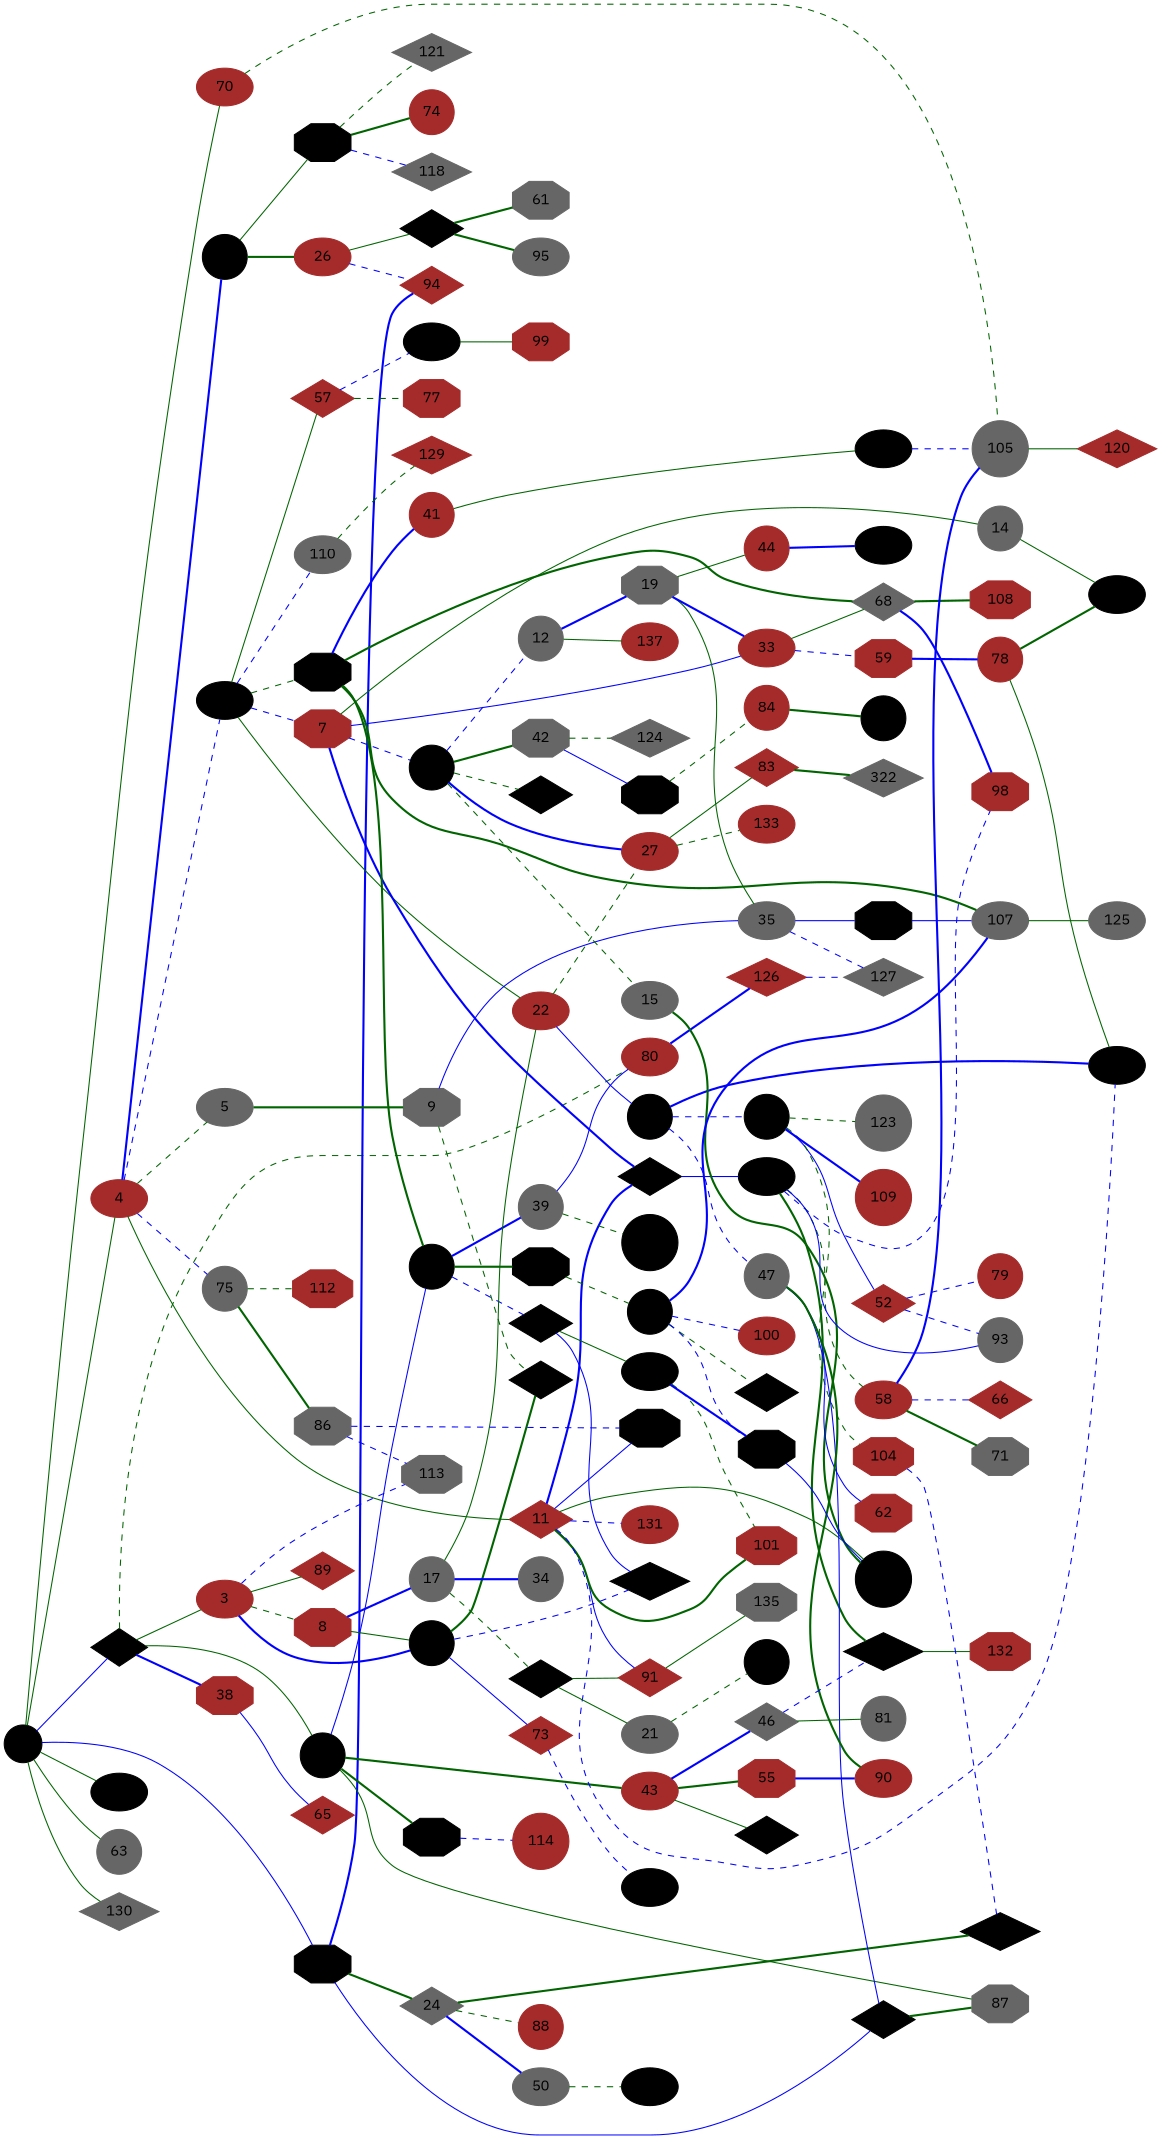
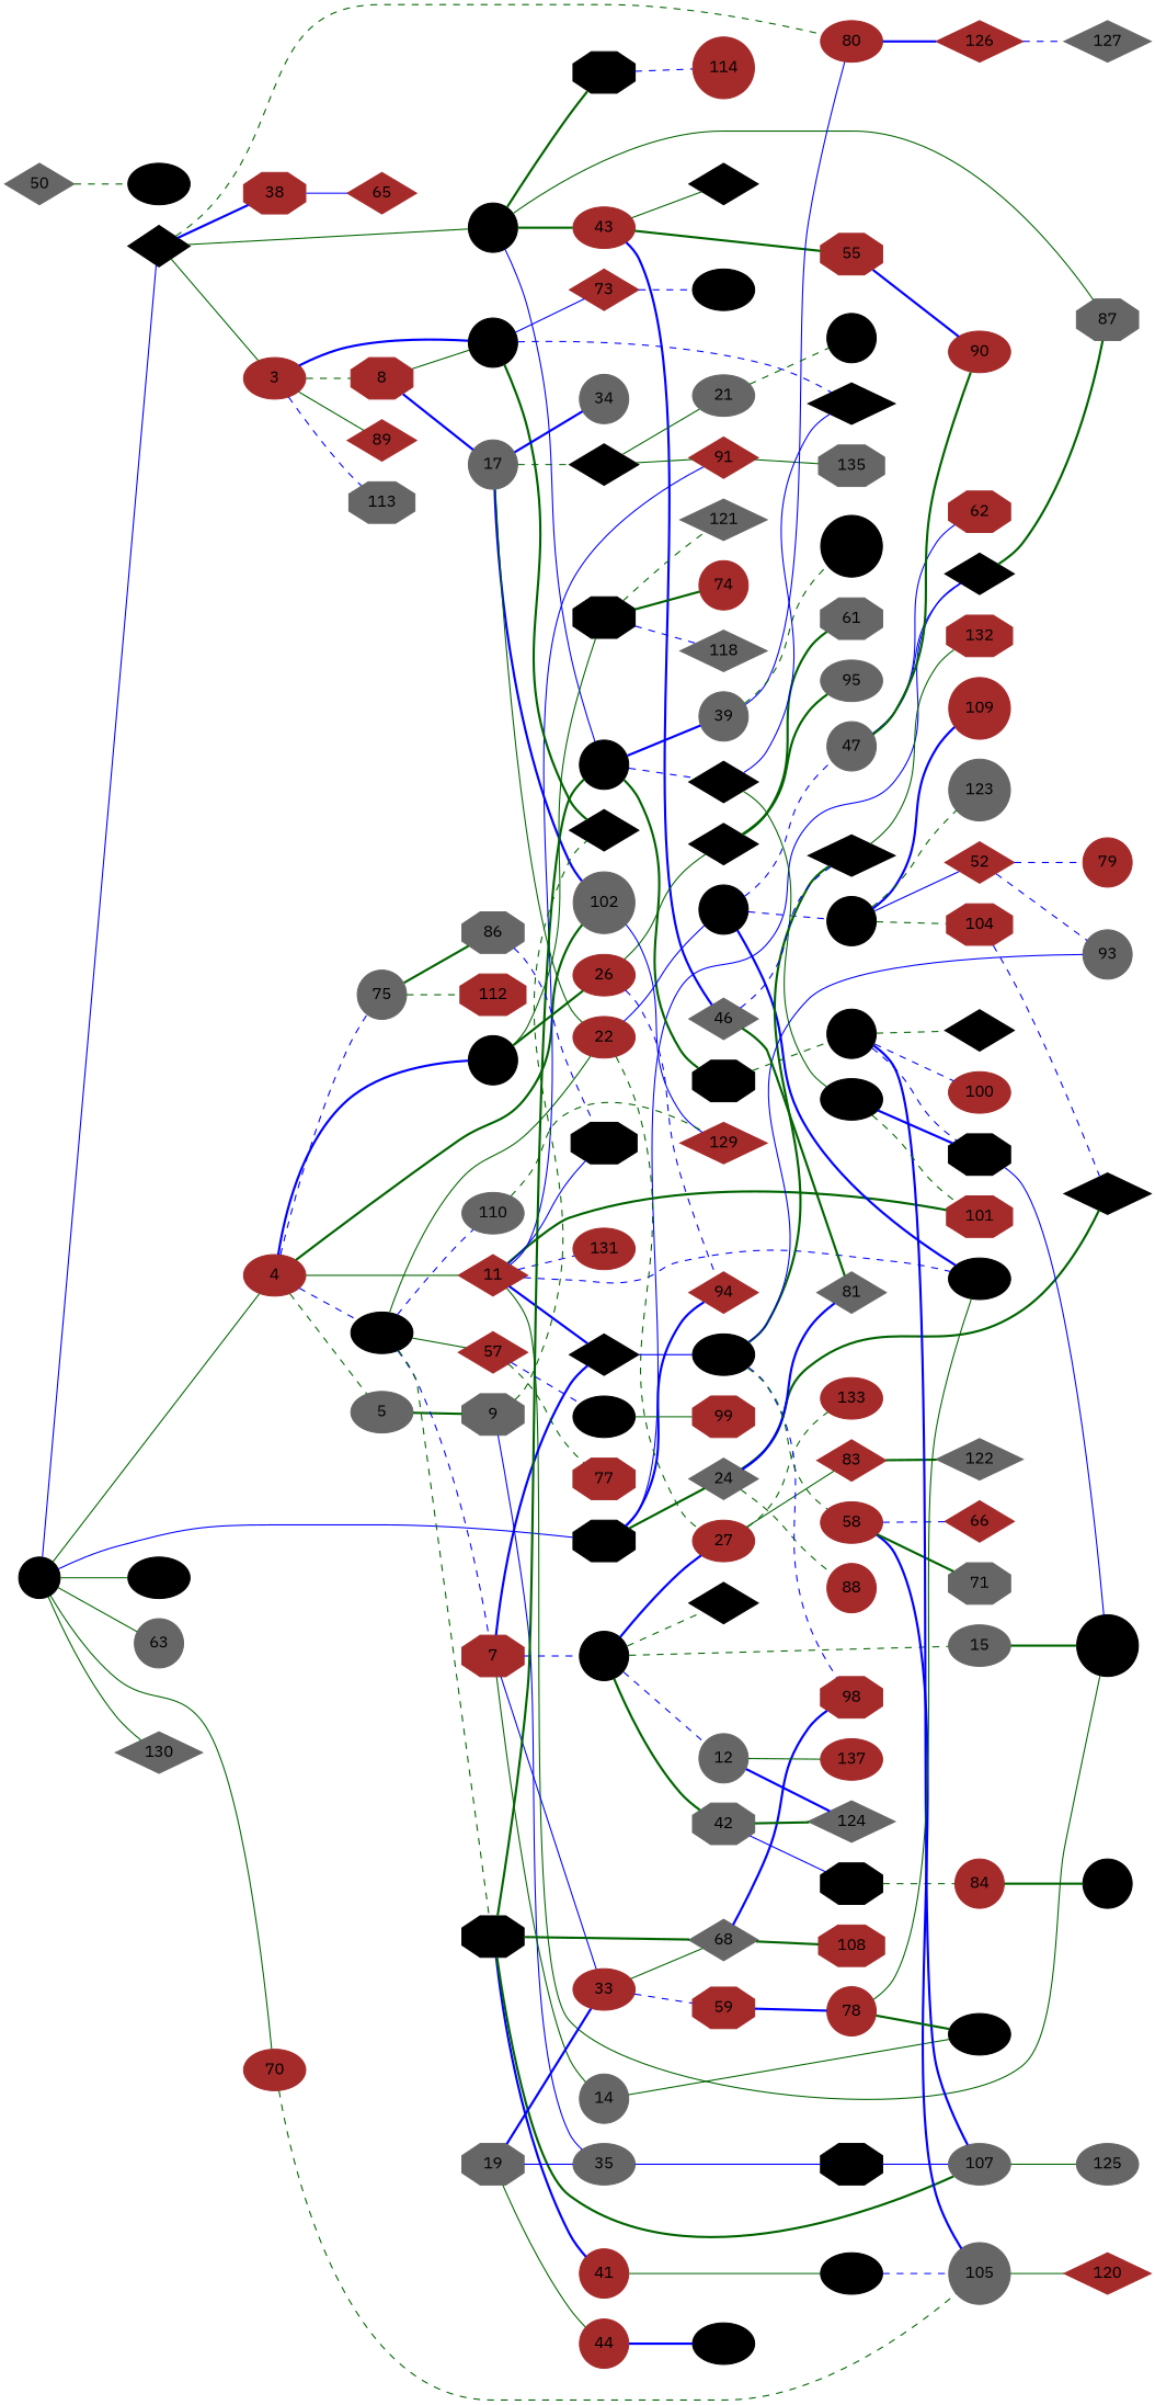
  graph {
    fontname="IBM Plex Sans"
    rankdir=LR
    node [color=brown fontname="IBM Plex Sans" shape=diamond style=filled]
    edge [color=darkgreen fontname="IBM Plex Sans" style=dashed]
    1 [color=black shape=circle]
    2 [color=black]
    4 [shape=ellipse]
    18 [color=black shape=octagon]
    37 [color=black shape=ellipse]
    63 [color=gray40 shape=circle]
    70 [shape=ellipse]
    130 [color=gray40]
    3 [shape=ellipse]
    23 [color=black shape=circle]
    38 [shape=octagon]
    80 [shape=ellipse]
    5 [color=gray40 shape=ellipse]
    6 [color=black shape=ellipse]
    11
    13 [color=black shape=circle]
    75 [color=gray40 shape=circle]
+   102 [color=gray40 shape=circle]
    24 [color=gray40]
    54 [color=black]
    94
    105 [color=gray40 shape=circle]
    8 [shape=octagon]
    31 [color=black shape=circle]
    89
    113 [color=gray40 shape=octagon]
    30 [color=black shape=circle]
    43 [shape=ellipse]
    53 [color=black shape=octagon]
    87 [color=gray40 shape=octagon]
    65
    126
    17 [color=gray40 shape=circle]
    67 [color=black]
    73
    136 [color=black]
    9 [color=gray40 shape=octagon]
    7 [shape=octagon]
    16 [color=black shape=octagon]
    22 [shape=ellipse]
    57
    110 [color=gray40 shape=ellipse]
    25 [color=black]
    91
    101 [shape=octagon]
    111 [color=black shape=octagon]
    128 [color=black shape=circle]
    131 [shape=ellipse]
    134 [color=black shape=ellipse]
    26 [shape=ellipse]
    28 [color=black shape=octagon]
    86 [color=gray40 shape=octagon]
    112 [shape=octagon]
    129
    35 [color=gray40 shape=ellipse]
    10 [color=black shape=circle]
    14 [color=gray40 shape=circle]
    33 [shape=ellipse]
    41 [shape=circle]
    68 [color=gray40]
    107 [color=gray40 shape=ellipse]
    27 [shape=ellipse]
    40 [color=black shape=circle]
    72 [color=black shape=ellipse]
    77 [shape=octagon]
    12 [color=gray40 shape=circle]
    15 [color=gray40 shape=ellipse]
    36 [color=black]
    42 [color=gray40 shape=octagon]
    115 [color=black shape=ellipse]
    49 [color=black shape=ellipse]
    59 [shape=octagon]
    20 [color=black]
    34 [color=gray40 shape=circle]
    69 [color=black shape=octagon]
    127 [color=gray40]
    19 [color=gray40 shape=octagon]
    137 [shape=ellipse]
    83
    133 [shape=ellipse]
    48 [color=black shape=octagon]
    124 [color=gray40]
    135 [color=gray40 shape=octagon]
    44 [shape=circle]
    60 [color=black]
    74 [shape=circle]
    118 [color=gray40]
    121 [color=gray40]
    32 [color=black shape=octagon]
    39 [color=gray40 shape=circle]
    56 [color=black]
    103 [color=black shape=ellipse]
    98 [shape=octagon]
    108 [shape=octagon]
    125 [color=gray40 shape=ellipse]
    21 [color=gray40 shape=ellipse]
-   50 [color=gray40 shape=ellipse]
+   50 [color=gray40]
    88 [shape=circle]
    116 [color=black]
    96 [color=black shape=ellipse]
    29 [color=black shape=circle]
    45 [color=black shape=circle]
    47 [color=gray40 shape=circle]
    46 [color=gray40]
    55 [shape=octagon]
    64 [color=black]
    114 [shape=circle]
    106 [color=black shape=ellipse]
    117 [color=black]
    58 [shape=ellipse]
    93 [color=gray40 shape=circle]
    61 [color=gray40 shape=octagon]
    95 [color=gray40 shape=ellipse]
-   122 [color=gray40 label=322]
+   122 [color=gray40]
    51 [color=black shape=circle]
    119 [color=black shape=circle]
    92 [color=black shape=ellipse]
    76 [color=black shape=ellipse]
    82 [color=black]
    97 [color=black shape=octagon]
    100 [shape=ellipse]
    78 [shape=circle]
    52
    104 [shape=octagon]
    109 [shape=circle]
    123 [color=gray40 shape=circle]
    62 [shape=octagon]
    90 [shape=ellipse]
    84 [shape=circle]
-   81 [color=gray40 shape=circle]
+   81 [color=gray40]
    79 [shape=circle]
    132 [shape=octagon]
    85 [color=black shape=circle]
    66
    71 [color=gray40 shape=octagon]
    99 [shape=octagon]
    120
    1 -- 2 [color=blue style=solid]
    1 -- 4 [style=solid]
    1 -- 18 [color=blue style=solid]
    1 -- 37 [style=solid]
    1 -- 63 [style=solid]
    1 -- 70 [style=solid]
    1 -- 130 [style=solid]
    2 -- 3 [style=solid]
    2 -- 23 [style=solid]
    2 -- 38 [color=blue style=bold]
    2 -- 80
    4 -- 5
    4 -- 6 [color=blue]
    4 -- 11 [style=solid]
    4 -- 13 [color=blue style=bold]
    4 -- 75 [color=blue]
+   4 -- 102 [style=bold]
    18 -- 24 [style=bold]
    18 -- 54 [color=blue style=solid]
    18 -- 94 [color=blue style=bold]
    70 -- 105
    3 -- 8
    3 -- 31 [color=blue style=bold]
    3 -- 89 [style=solid]
    3 -- 113 [color=blue]
    23 -- 30 [color=blue style=solid]
    23 -- 43 [style=bold]
    23 -- 53 [style=bold]
    23 -- 87 [style=solid]
    38 -- 65 [color=blue style=solid]
    80 -- 126 [color=blue style=bold]
    5 -- 9 [style=bold]
    6 -- 7 [color=blue]
    6 -- 16
    6 -- 22 [style=solid]
    6 -- 57 [style=solid]
    6 -- 110 [color=blue]
    11 -- 25 [color=blue style=bold]
    11 -- 91 [color=blue style=solid]
    11 -- 101 [style=bold]
    11 -- 111 [color=blue style=solid]
    11 -- 128 [style=solid]
    11 -- 131 [color=blue]
    11 -- 134 [color=blue]
    13 -- 26 [style=bold]
    13 -- 28 [style=solid]
    75 -- 86 [style=bold]
    75 -- 112
-   24 -- 50 [color=blue style=bold]
+   102 -- 129 [color=blue style=solid]
+   24 -- 81 [color=blue style=bold]
    24 -- 88
    24 -- 116 [style=bold]
    54 -- 87 [style=bold]
    105 -- 120 [style=solid]
    8 -- 31 [style=solid]
    8 -- 17 [color=blue style=bold]
    31 -- 67 [style=bold]
    31 -- 73 [color=blue style=solid]
    31 -- 136 [color=blue]
    30 -- 32 [style=bold]
    30 -- 39 [color=blue style=bold]
    30 -- 56 [color=blue]
    43 -- 46 [color=blue style=bold]
    43 -- 55 [style=bold]
    43 -- 64 [style=solid]
    53 -- 114 [color=blue]
    126 -- 127 [color=blue]
+   17 -- 102 [color=blue style=bold]
    17 -- 22 [style=solid]
    17 -- 20
    17 -- 34 [color=blue style=bold]
    73 -- 76 [color=blue]
    9 -- 67
    9 -- 35 [color=blue style=solid]
    7 -- 25 [color=blue style=bold]
    7 -- 10 [color=blue]
    7 -- 14 [style=solid]
    7 -- 33 [color=blue style=solid]
    16 -- 30 [style=bold]
    16 -- 41 [color=blue style=bold]
    16 -- 68 [style=bold]
    16 -- 107 [style=bold]
    22 -- 27
    22 -- 40 [color=blue style=solid]
    57 -- 72 [color=blue]
    57 -- 77
    110 -- 129
    25 -- 49 [color=blue style=solid]
    91 -- 135 [style=solid]
    26 -- 94 [color=blue]
    26 -- 60 [style=solid]
    28 -- 74 [style=bold]
    28 -- 118 [color=blue]
    28 -- 121
-   86 -- 113 [color=blue]
    86 -- 111 [color=blue]
    35 -- 69 [color=blue style=solid]
-   35 -- 127 [color=blue]
    10 -- 27 [color=blue style=bold]
    10 -- 12 [color=blue]
    10 -- 15
    10 -- 36
    10 -- 42 [style=bold]
    14 -- 115 [style=solid]
    33 -- 68 [style=solid]
    33 -- 59 [color=blue]
    41 -- 103 [style=solid]
    68 -- 98 [color=blue style=bold]
    68 -- 108 [style=bold]
    107 -- 125 [style=solid]
    27 -- 83 [style=solid]
    27 -- 133
    40 -- 134 [color=blue style=bold]
    40 -- 45 [color=blue]
    40 -- 47 [color=blue]
    72 -- 99 [style=solid]
-   12 -- 19 [color=blue style=bold]
+   12 -- 124 [color=blue style=bold]
    12 -- 137 [style=solid]
    15 -- 128 [style=bold]
    42 -- 48 [color=blue style=solid]
-   42 -- 124
+   42 -- 124 [style=bold]
    49 -- 98 [color=blue]
    49 -- 117 [style=bold]
    49 -- 58
    49 -- 93 [color=blue style=solid]
    59 -- 78 [color=blue style=bold]
    20 -- 91 [style=solid]
    20 -- 21 [style=solid]
    69 -- 107 [color=blue style=solid]
-   19 -- 35 [style=solid]
+   19 -- 35 [color=blue style=solid]
    19 -- 33 [color=blue style=bold]
    19 -- 44 [style=solid]
    83 -- 122 [style=bold]
    48 -- 84
    44 -- 96 [color=blue style=bold]
    60 -- 61 [style=bold]
    60 -- 95 [style=bold]
    32 -- 51
    39 -- 80 [color=blue style=solid]
    39 -- 119
    56 -- 136 [color=blue style=solid]
    56 -- 92 [style=solid]
    103 -- 105 [color=blue]
    21 -- 29
    50 -- 106
    45 -- 52 [color=blue style=solid]
    45 -- 104
    45 -- 109 [color=blue style=bold]
    45 -- 123
    47 -- 54 [color=blue style=solid]
    47 -- 62 [color=blue style=solid]
    47 -- 90 [style=bold]
    46 -- 117 [color=blue]
-   46 -- 81 [style=solid]
+   46 -- 81 [style=bold]
    55 -- 90 [color=blue style=bold]
    117 -- 132 [style=solid]
    58 -- 105 [color=blue style=bold]
    58 -- 66 [color=blue]
    58 -- 71 [style=bold]
    51 -- 107 [color=blue style=bold]
    51 -- 82
    51 -- 97 [color=blue]
    51 -- 100 [color=blue]
    92 -- 101
    92 -- 97 [color=blue style=bold]
    97 -- 128 [color=blue style=solid]
    78 -- 134 [style=solid]
    78 -- 115 [style=bold]
    52 -- 93 [color=blue]
    52 -- 79 [color=blue]
    104 -- 116 [color=blue]
    84 -- 85 [style=bold]
  }
